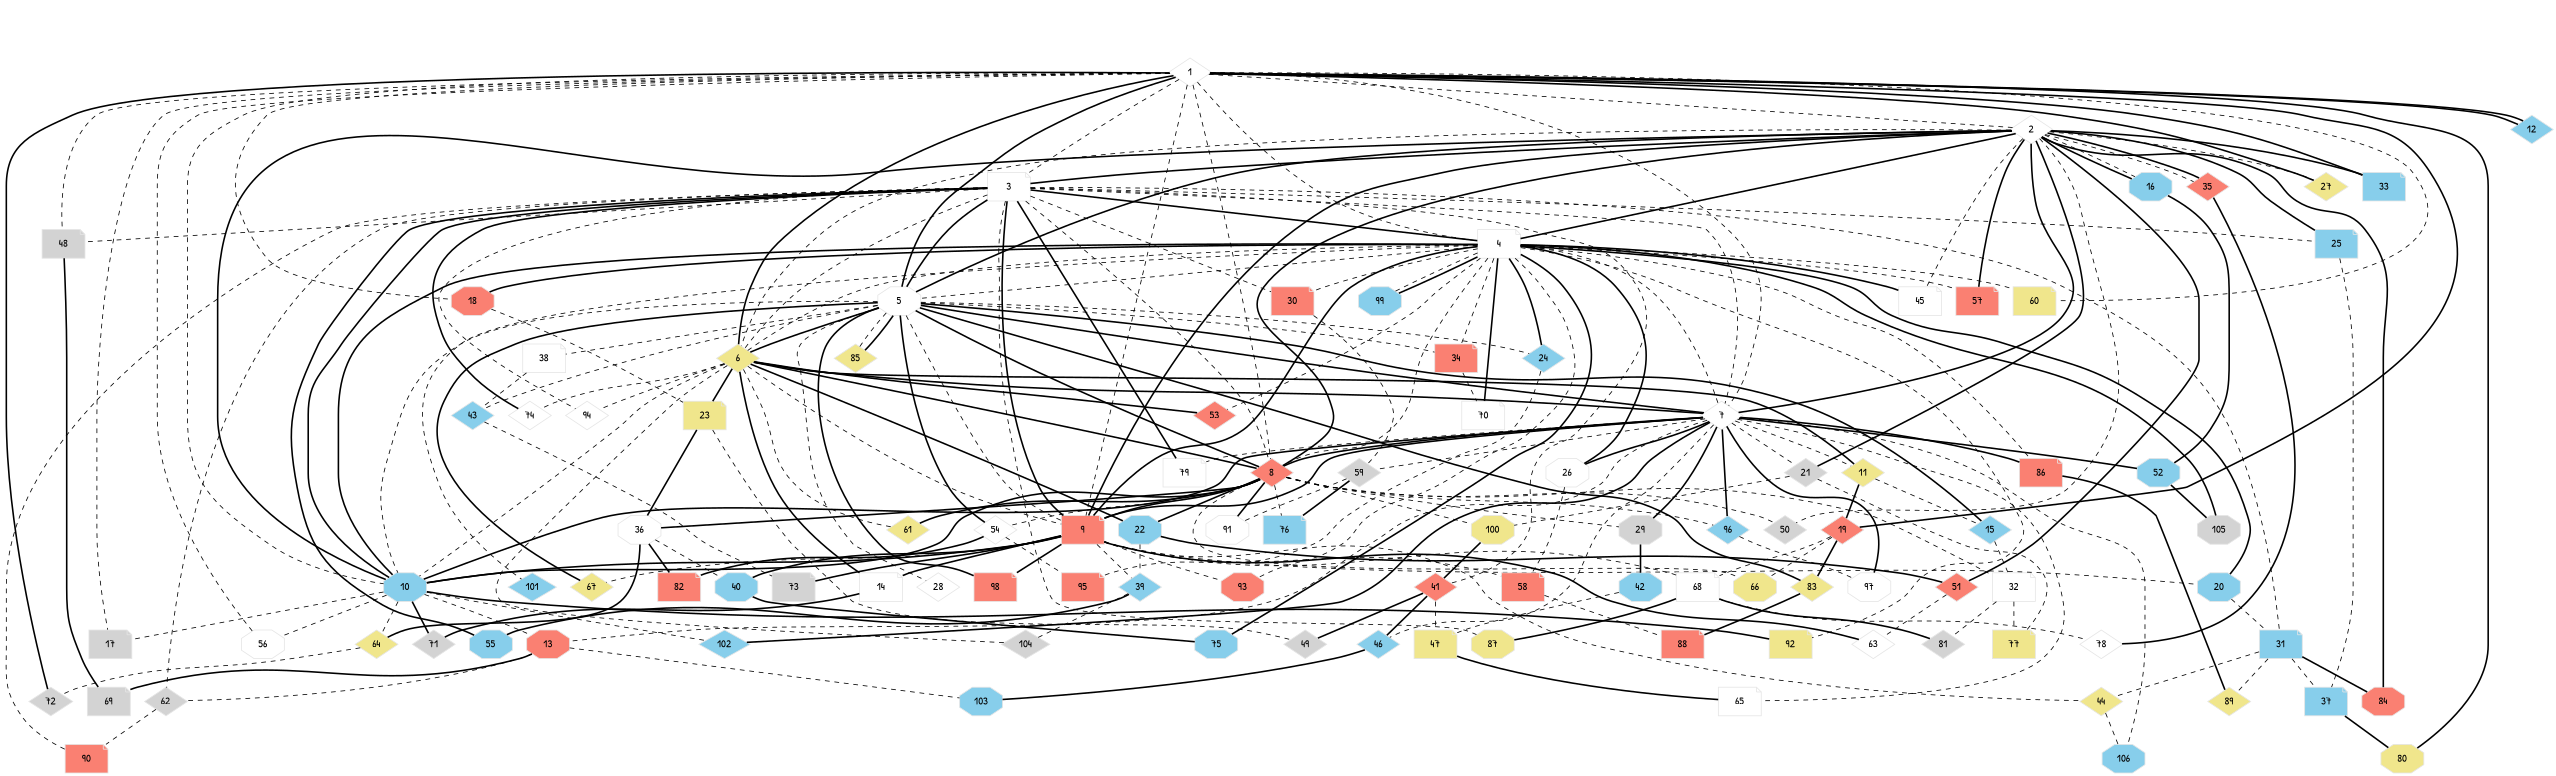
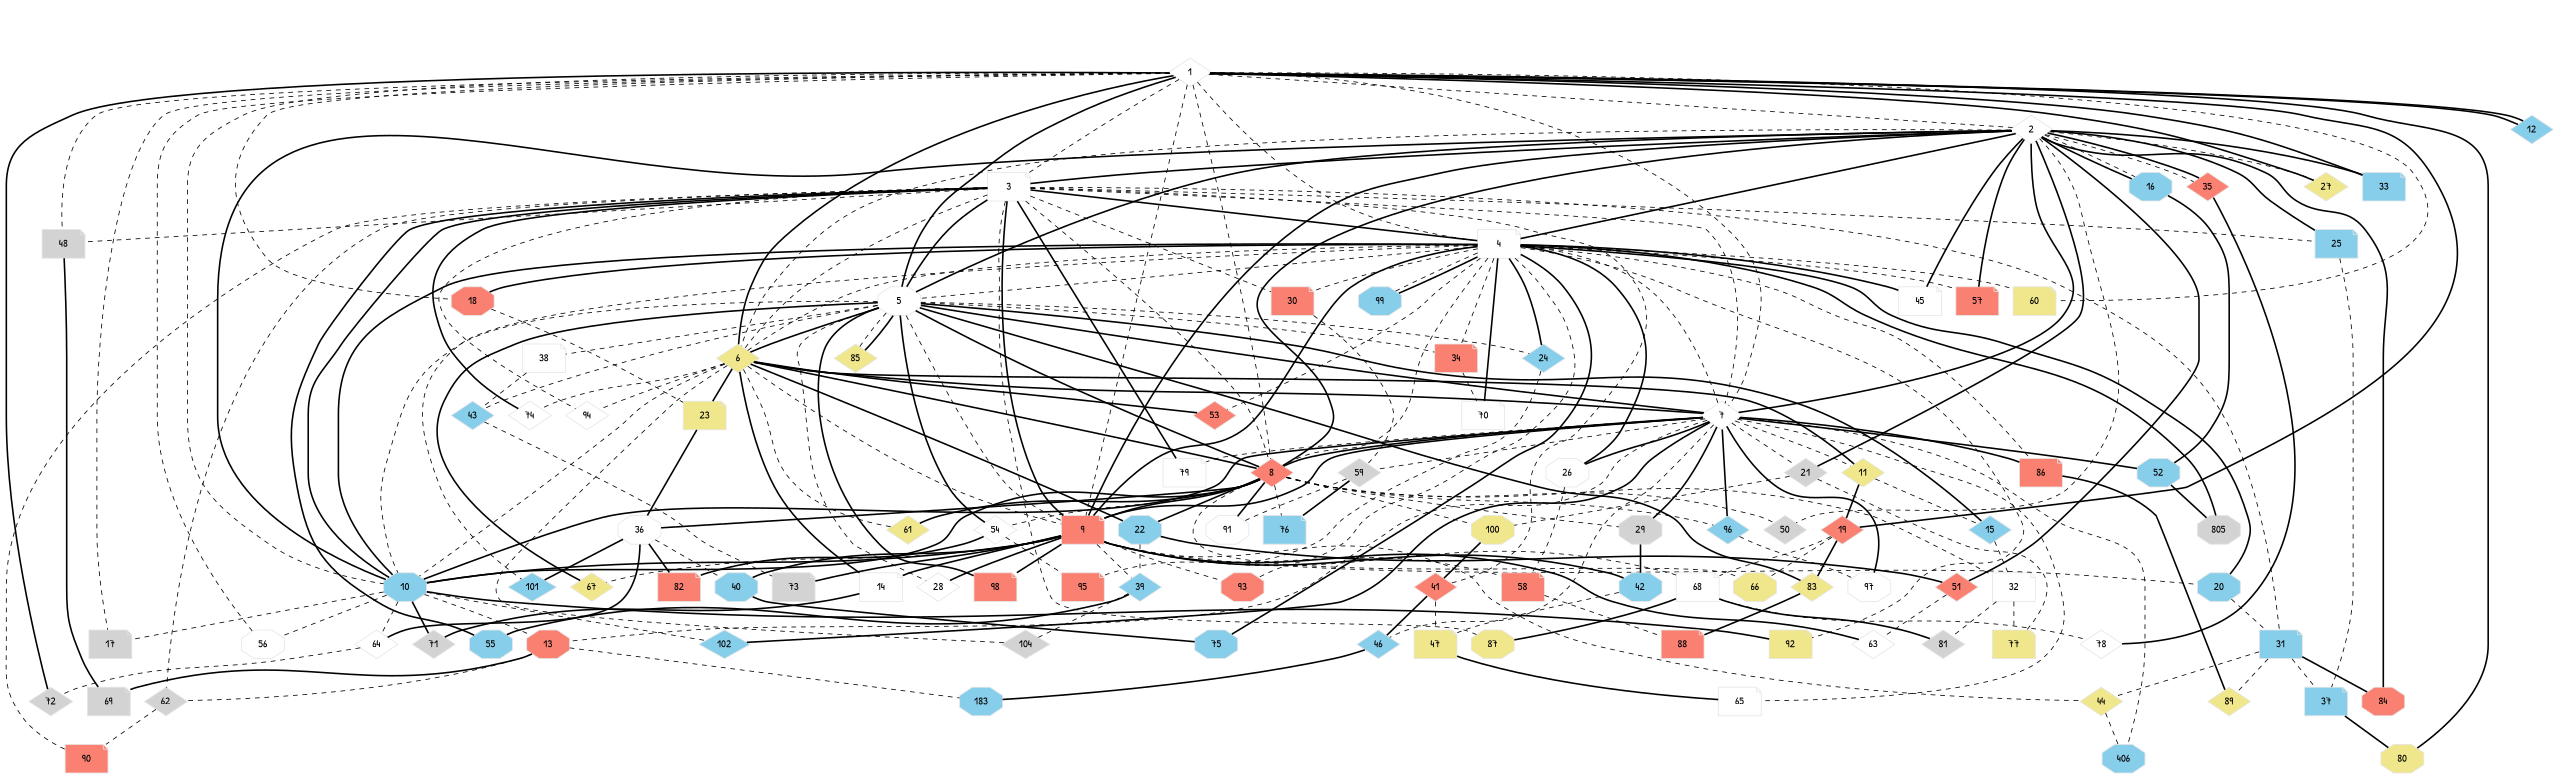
  graph {
    fontname="Patrick Hand"
    node [color=gray90 fillcolor=skyblue fontname="Patrick Hand" shape=diamond style=filled]
    edge [fontname="Patrick Hand" style=dashed]
    1 [fillcolor=white]
    2 [fillcolor=white]
    3 [fillcolor=white shape=note]
    4 [fillcolor=white shape=note]
    5 [fillcolor=white shape=octagon]
    6 [fillcolor=khaki]
    7 [fillcolor=white]
    8 [fillcolor=salmon]
    9 [fillcolor=salmon shape=note]
    10 [shape=octagon]
    12
    17 [fillcolor=lightgrey shape=note]
    18 [fillcolor=salmon shape=octagon]
    19 [fillcolor=salmon]
    27 [fillcolor=khaki]
    33 [shape=note]
    48 [fillcolor=lightgrey shape=note]
    56 [fillcolor=white shape=octagon]
    60 [fillcolor=khaki shape=note]
    72 [fillcolor=lightgrey]
    80 [fillcolor=khaki shape=octagon]
    16 [shape=octagon]
    21 [fillcolor=lightgrey]
    25 [shape=note]
    35 [fillcolor=salmon]
    45 [fillcolor=white shape=note]
    50 [fillcolor=lightgrey]
    51 [fillcolor=salmon]
    57 [fillcolor=salmon shape=note]
    84 [fillcolor=salmon shape=octagon]
    30 [fillcolor=salmon shape=note]
    31 [shape=note]
    41 [fillcolor=salmon]
    55 [shape=octagon]
    62 [fillcolor=lightgrey]
    74 [fillcolor=white]
    79 [fillcolor=white shape=note]
    87 [fillcolor=khaki shape=octagon]
    90 [fillcolor=salmon shape=note]
    94 [fillcolor=white]
    20 [shape=octagon]
    24
    26 [fillcolor=white shape=octagon]
    34 [fillcolor=salmon shape=note]
    53 [fillcolor=salmon]
    70 [fillcolor=white shape=note]
    75 [shape=octagon]
    86 [fillcolor=salmon shape=note]
    92 [fillcolor=khaki shape=note]
    93 [fillcolor=salmon shape=octagon]
    99 [shape=octagon]
    101
-   105 [fillcolor=lightgrey shape=octagon]
+   105 [fillcolor=lightgrey shape=octagon label=805]
    15
    28 [fillcolor=white]
    38 [fillcolor=white shape=note]
    43
    54 [fillcolor=white]
    67 [fillcolor=khaki]
    83 [fillcolor=khaki]
    85 [fillcolor=khaki]
    98 [fillcolor=salmon shape=note]
    11 [fillcolor=khaki]
    14 [fillcolor=white shape=note]
    22 [shape=octagon]
    23 [fillcolor=khaki shape=note]
    61 [fillcolor=khaki]
    104 [fillcolor=lightgrey]
    13 [fillcolor=salmon shape=octagon]
    29 [fillcolor=lightgrey shape=octagon]
    46
    52 [shape=octagon]
    59 [fillcolor=lightgrey]
    65 [fillcolor=white shape=note]
    96
    97 [fillcolor=white shape=octagon]
    102
-   106 [shape=octagon]
+   106 [shape=octagon label=406]
    32 [fillcolor=white shape=note]
    36 [fillcolor=white shape=octagon]
    66 [fillcolor=khaki shape=octagon]
    76 [shape=note]
    91 [fillcolor=white shape=octagon]
    100 [fillcolor=khaki shape=octagon]
    39
    40 [shape=octagon]
    42 [shape=octagon]
    44 [fillcolor=khaki]
    58 [fillcolor=salmon shape=note]
    63 [fillcolor=white]
    68 [fillcolor=white shape=note]
    73 [fillcolor=lightgrey shape=note]
-   64 [fillcolor=khaki]
+   64 [fillcolor=white]
    71 [fillcolor=lightgrey]
    69 [fillcolor=lightgrey shape=note]
    77 [fillcolor=khaki shape=note]
    37 [shape=note]
    78 [fillcolor=white]
    89 [fillcolor=khaki]
-   49 [fillcolor=lightgrey]
    47 [fillcolor=khaki shape=note]
    95 [fillcolor=salmon shape=note]
    82 [fillcolor=salmon shape=note]
    88 [fillcolor=salmon shape=note]
-   103 [shape=octagon]
+   103 [shape=octagon label=183]
    81 [fillcolor=lightgrey]
    1 -- 2
    1 -- 3
    1 -- 4
    1 -- 5 [style=bold]
    1 -- 6 [style=bold]
    1 -- 7
    1 -- 8
    1 -- 9
    1 -- 10
    1 -- 12 [style=bold]
    1 -- 12 [style=bold]
    1 -- 17
    1 -- 18
    1 -- 19 [style=bold]
    1 -- 27 [style=bold]
    1 -- 33 [style=bold]
    1 -- 48
    1 -- 56
    1 -- 60
    1 -- 72 [style=bold]
    1 -- 80 [style=bold]
    2 -- 3 [style=bold]
    2 -- 4 [style=bold]
    2 -- 5 [style=bold]
    2 -- 6
    2 -- 7 [style=bold]
    2 -- 8 [style=bold]
    2 -- 9 [style=bold]
    2 -- 10 [style=bold]
    2 -- 27
    2 -- 33 [style=bold]
    2 -- 16 [style=bold]
    2 -- 16
    2 -- 21 [style=bold]
    2 -- 25 [style=bold]
    2 -- 35
    2 -- 35 [style=bold]
-   2 -- 45
+   2 -- 45 [style=bold]
    2 -- 50
    2 -- 51 [style=bold]
    2 -- 57 [style=bold]
    2 -- 84 [style=bold]
    3 -- 4 [style=bold]
    3 -- 5 [style=bold]
    3 -- 6
    3 -- 7
    3 -- 8
    3 -- 9 [style=bold]
    3 -- 10 [style=bold]
    3 -- 48
    3 -- 25
    3 -- 30
    3 -- 31
    3 -- 41
    3 -- 55 [style=bold]
    3 -- 62
    3 -- 74 [style=bold]
    3 -- 79 [style=bold]
    3 -- 87
    3 -- 90
    3 -- 94
    4 -- 5
    4 -- 6
    4 -- 7
    4 -- 8
    4 -- 9 [style=bold]
    4 -- 10 [style=bold]
    4 -- 18 [style=bold]
    4 -- 60
    4 -- 45 [style=bold]
    4 -- 57
    4 -- 30
    4 -- 20 [style=bold]
    4 -- 24 [style=bold]
    4 -- 26 [style=bold]
    4 -- 34
    4 -- 53
    4 -- 70 [style=bold]
    4 -- 75 [style=bold]
    4 -- 86
    4 -- 92
    4 -- 93
    4 -- 99
    4 -- 99 [style=bold]
    4 -- 101
    4 -- 105 [style=bold]
    5 -- 6 [style=bold]
    5 -- 7 [style=bold]
    5 -- 8 [style=bold]
    5 -- 9
    5 -- 10
    5 -- 24
    5 -- 34
    5 -- 15 [style=bold]
    5 -- 28
    5 -- 38
    5 -- 43
    5 -- 54 [style=bold]
    5 -- 67 [style=bold]
    5 -- 83 [style=bold]
    5 -- 85
    5 -- 85 [style=bold]
    5 -- 98 [style=bold]
    6 -- 7 [style=bold]
    6 -- 8 [style=bold]
    6 -- 9
    6 -- 10
    6 -- 74
    6 -- 94
    6 -- 53 [style=bold]
    6 -- 11 [style=bold]
    6 -- 14 [style=bold]
    6 -- 22 [style=bold]
    6 -- 23 [style=bold]
    6 -- 61
    6 -- 104
    7 -- 8 [style=bold]
    7 -- 9 [style=bold]
    7 -- 10 [style=bold]
    7 -- 21
    7 -- 79
    7 -- 26 [style=bold]
    7 -- 86 [style=bold]
    7 -- 11
    7 -- 13
    7 -- 29 [style=bold]
    7 -- 46
    7 -- 52 [style=bold]
    7 -- 59
    7 -- 65
    7 -- 96 [style=bold]
    7 -- 97 [style=bold]
    7 -- 102 [style=bold]
    7 -- 106
    8 -- 9 [style=bold]
    8 -- 10 [style=bold]
    8 -- 50
    8 -- 54
    8 -- 22 [style=bold]
    8 -- 61 [style=bold]
    8 -- 29
    8 -- 96
    8 -- 32
    8 -- 36 [style=bold]
    8 -- 66
    8 -- 76
    8 -- 91 [style=bold]
    8 -- 100
    9 -- 10 [style=bold]
    9 -- 20
    9 -- 93
+   9 -- 28 [style=bold]
    9 -- 67
    9 -- 98 [style=bold]
    9 -- 14 [style=bold]
    9 -- 39
    9 -- 40 [style=bold]
+   9 -- 42 [style=bold]
    9 -- 44
    9 -- 58
    9 -- 63 [style=bold]
    9 -- 68
    9 -- 73 [style=bold]
    10 -- 17
    10 -- 56
    10 -- 92 [style=bold]
    10 -- 13
    10 -- 102
    10 -- 64
    10 -- 71 [style=bold]
    18 -- 23
    19 -- 83 [style=bold]
    19 -- 66
    19 -- 68
    48 -- 69 [style=bold]
    16 -- 52 [style=bold]
    21 -- 100
    21 -- 77
    25 -- 37
    35 -- 78 [style=bold]
    51 -- 63
    30 -- 59
    31 -- 84 [style=bold]
    31 -- 44
    31 -- 37
    31 -- 89
    41 -- 46 [style=bold]
-   41 -- 49 [style=bold]
    41 -- 47
    62 -- 90
    20 -- 31
    24 -- 95
    26 -- 58
    34 -- 70
    86 -- 89 [style=bold]
    15 -- 32
    38 -- 43
    43 -- 73
    54 -- 95
    54 -- 82 [style=bold]
    83 -- 88 [style=bold]
    11 -- 19 [style=bold]
    11 -- 15
    14 -- 71 [style=bold]
    22 -- 51 [style=bold]
    22 -- 39
    23 -- 36 [style=bold]
-   23 -- 49
    13 -- 62
    13 -- 69 [style=bold]
    13 -- 103
    29 -- 42 [style=bold]
    46 -- 103 [style=bold]
    52 -- 105 [style=bold]
    59 -- 76 [style=bold]
    59 -- 91
    96 -- 97
    32 -- 77
    32 -- 81
+   36 -- 101 [style=bold]
    36 -- 40
    36 -- 64 [style=bold]
    36 -- 82 [style=bold]
    100 -- 41 [style=bold]
    39 -- 55 [style=bold]
    39 -- 104
    40 -- 75 [style=bold]
    42 -- 47
    44 -- 106
    58 -- 88
    68 -- 87 [style=bold]
    68 -- 78
    68 -- 81 [style=bold]
    64 -- 72
    37 -- 80 [style=bold]
    47 -- 65 [style=bold]
  }
